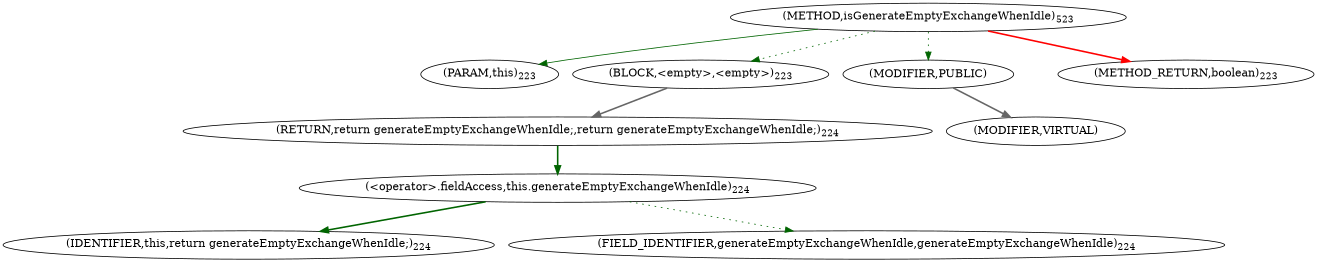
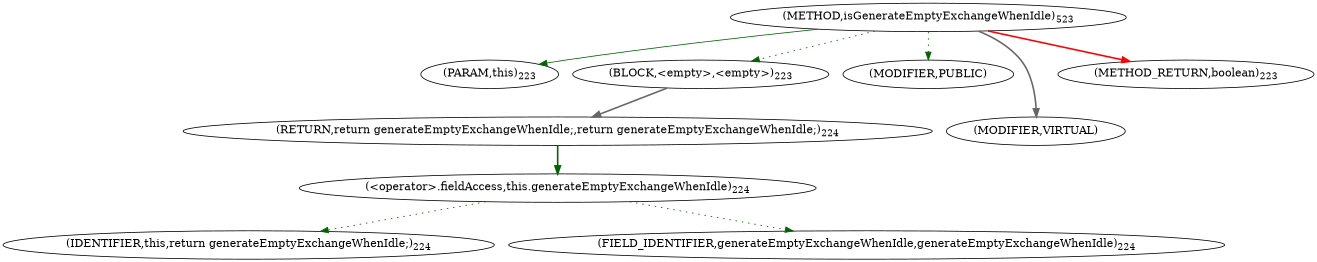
  digraph {
    edge [color=darkgreen style=bold]
    n1 [label=<(METHOD,isGenerateEmptyExchangeWhenIdle)<SUB>523</SUB>>]
    n2 [label=<(PARAM,this)<SUB>223</SUB>>]
    n3 [label=<(BLOCK,&lt;empty&gt;,&lt;empty&gt;)<SUB>223</SUB>>]
    n4 [label=<(MODIFIER,PUBLIC)>]
    n5 [label=<(MODIFIER,VIRTUAL)>]
    n6 [label=<(METHOD_RETURN,boolean)<SUB>223</SUB>>]
    n7 [label=<(RETURN,return generateEmptyExchangeWhenIdle;,return generateEmptyExchangeWhenIdle;)<SUB>224</SUB>>]
    n8 [label=<(&lt;operator&gt;.fieldAccess,this.generateEmptyExchangeWhenIdle)<SUB>224</SUB>>]
    n9 [label=<(IDENTIFIER,this,return generateEmptyExchangeWhenIdle;)<SUB>224</SUB>>]
    n10 [label=<(FIELD_IDENTIFIER,generateEmptyExchangeWhenIdle,generateEmptyExchangeWhenIdle)<SUB>224</SUB>>]
    n1 -> n2 [style=solid]
    n1 -> n3 [style=dotted]
    n1 -> n4 [style=dotted]
-   n4 -> n5 [color=gray40]
+   n1 -> n5 [color=gray40]
    n1 -> n6 [color=red]
    n3 -> n7 [color=gray40]
    n7 -> n8
-   n8 -> n9
+   n8 -> n9 [style=dotted]
    n8 -> n10 [style=dotted]
  }
